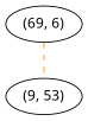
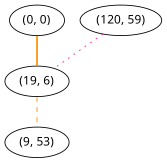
  graph {
    fontname="Noto Sans"
    node [fontname="Noto Sans"]
    edge [color=darkorange fontname="Noto Sans" weight=1]
-   "(19, 6)" [label="(69, 6)"]
+   "(0, 0)"
+   "(19, 6)"
    n3 [label="(9, 53)"]
+   "(120, 59)"
+   "(0, 0)" -- "(19, 6)" [style=bold weight=4]
    "(19, 6)" -- n3 [style=dashed]
+   "(120, 59)" -- "(19, 6)" [color=deeppink style=dotted]
  }
